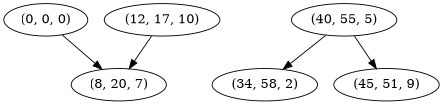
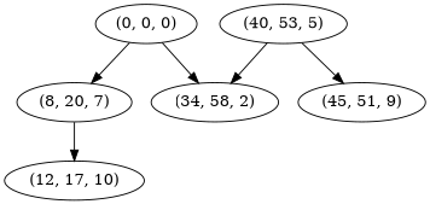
  digraph {
    "(0, 0, 0)"
    "(8, 20, 7)"
    "(34, 58, 2)"
    "(12, 17, 10)"
-   "(40, 55, 5)"
+   "(40, 55, 5)" [label="(40, 53, 5)"]
    "(45, 51, 9)"
    "(0, 0, 0)" -> "(8, 20, 7)"
-   "(12, 17, 10)" -> "(8, 20, 7)"
+   "(0, 0, 0)" -> "(34, 58, 2)"
+   "(8, 20, 7)" -> "(12, 17, 10)"
    "(40, 55, 5)" -> "(34, 58, 2)"
    "(40, 55, 5)" -> "(45, 51, 9)"
  }
